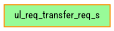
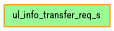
  digraph {
    rankdir=LR
    fontname="Roboto Condensed"
-   n1 [color=darkorange fillcolor=palegreen fontname="Roboto Condensed" fontsize=10 height=0.2 label=ul_req_transfer_req_s shape=record style=filled width=0.4]
+   n1 [color=darkorange fillcolor=palegreen fontname="Roboto Condensed" fontsize=10 height=0.2 label=ul_info_transfer_req_s shape=record style=filled width=0.4]
  }
